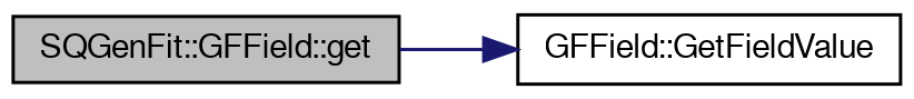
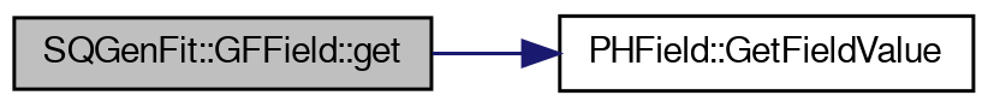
  digraph {
    rankdir=LR
    node [color=black fontname=FreeSans fontsize=10 shape=record]
    n1 [fillcolor=grey75 fontcolor=black height=0.2 label="SQGenFit::GFField::get" style=filled width=0.4]
-   n2 [height=0.2 label="GFField::GetFieldValue" width=0.4]
+   n2 [height=0.2 label="PHField::GetFieldValue" width=0.4]
    n1 -> n2 [color=midnightblue fontname=FreeSans fontsize=10 labelfontname=FreeSans labelfontsize=10 style=solid]
  }
